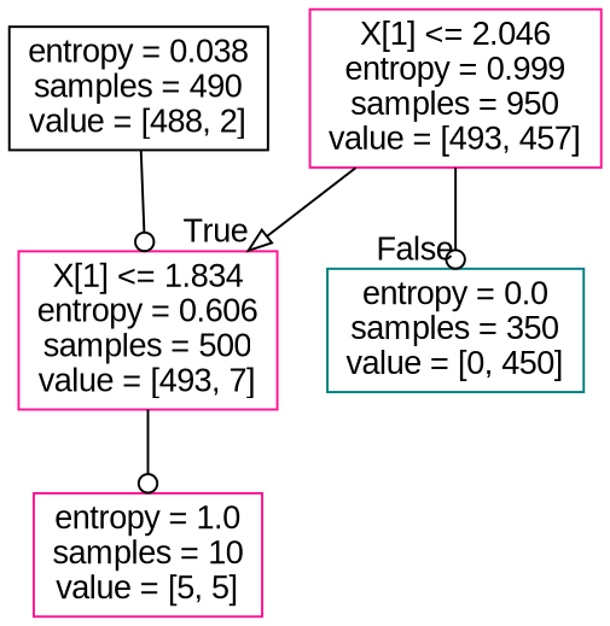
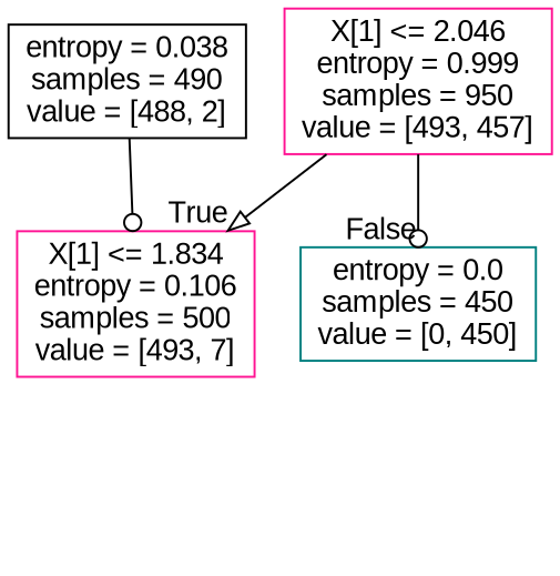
  digraph {
    fontname="Liberation Sans"
    node [color=deeppink fontname="Liberation Sans" shape=box]
    edge [arrowhead=odot fontname="Liberation Sans"]
    n1 [label="X[1] <= 2.046\nentropy = 0.999\nsamples = 950\nvalue = [493, 457]"]
-   n2 [label="X[1] <= 1.834\nentropy = 0.606\nsamples = 500\nvalue = [493, 7]"]
-   n3 [color=teal label="entropy = 0.0\nsamples = 350\nvalue = [0, 450]"]
-   n4 [label="entropy = 1.0\nsamples = 10\nvalue = [5, 5]"]
+   n2 [label="X[1] <= 1.834\nentropy = 0.106\nsamples = 500\nvalue = [493, 7]"]
+   n3 [color=teal label="entropy = 0.0\nsamples = 450\nvalue = [0, 450]"]
    n5 [color=black label="entropy = 0.038\nsamples = 490\nvalue = [488, 2]"]
    n1 -> n2 [arrowhead=onormal headlabel=True labelangle=45 labeldistance=2.5]
    n1 -> n3 [headlabel=False labelangle=-45 labeldistance=2.5]
-   n2 -> n4
    n5 -> n2
  }
